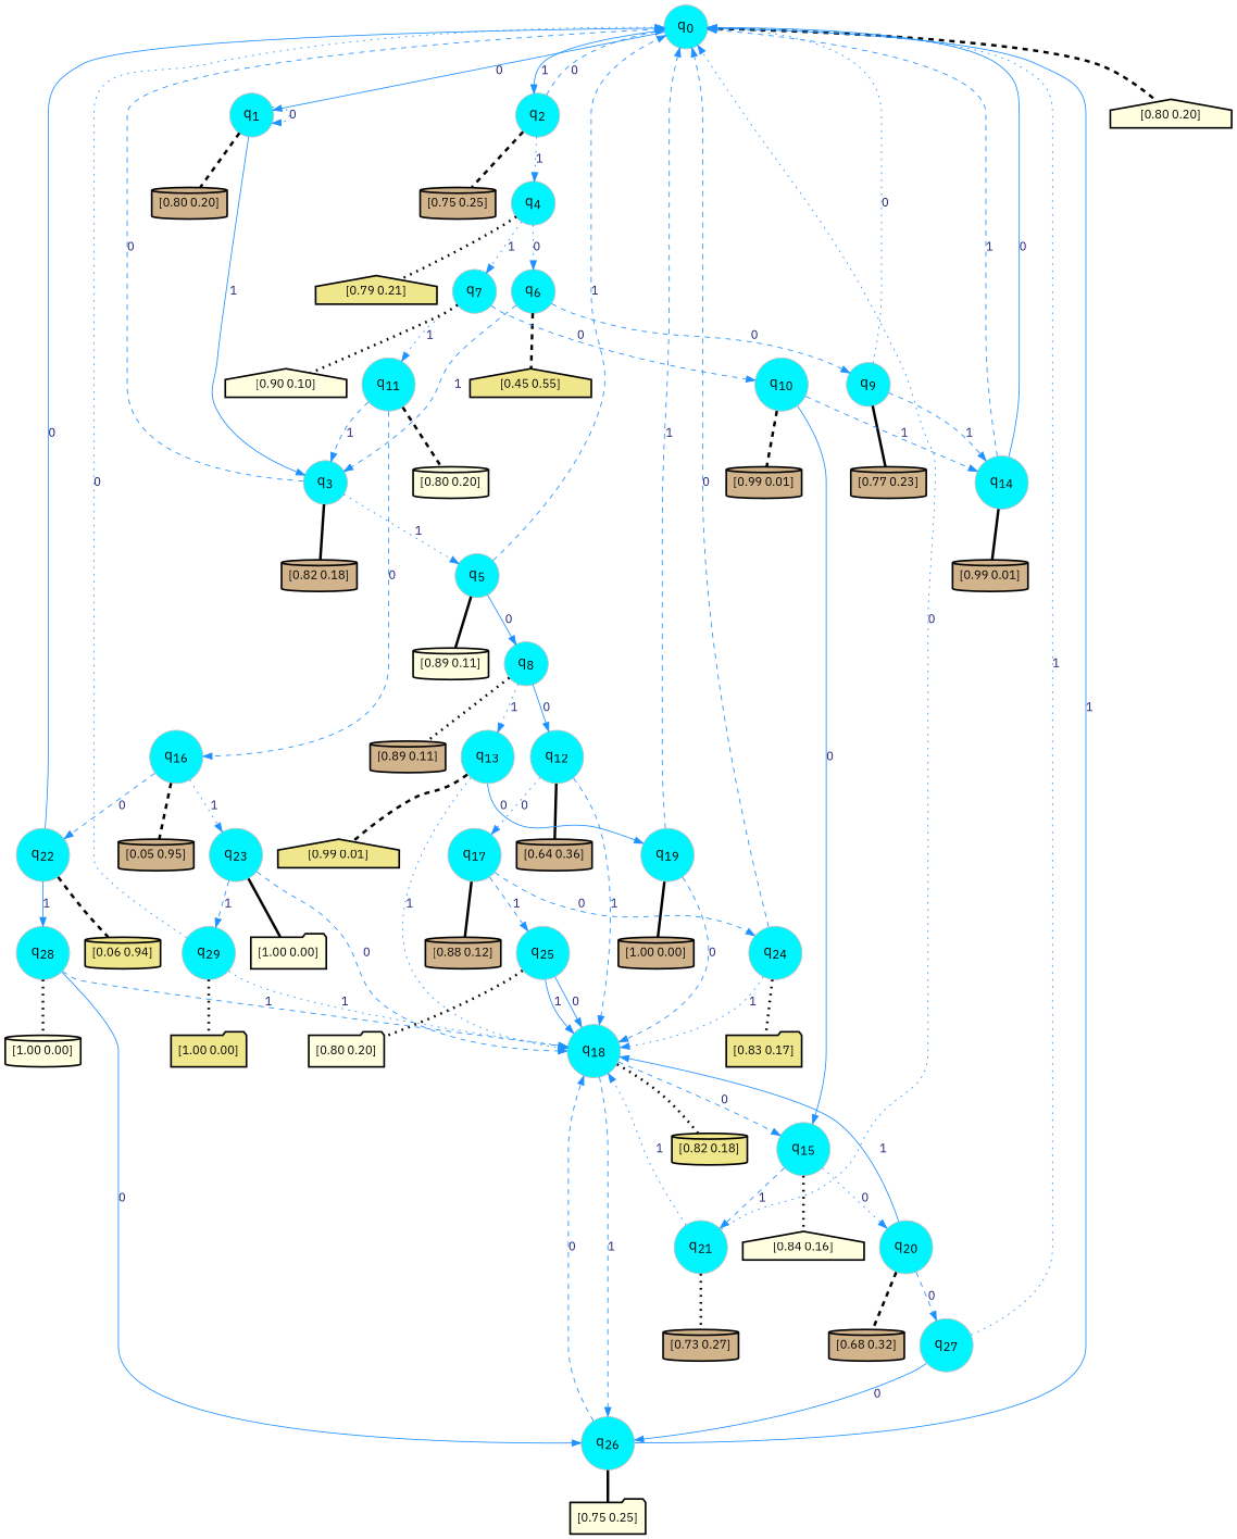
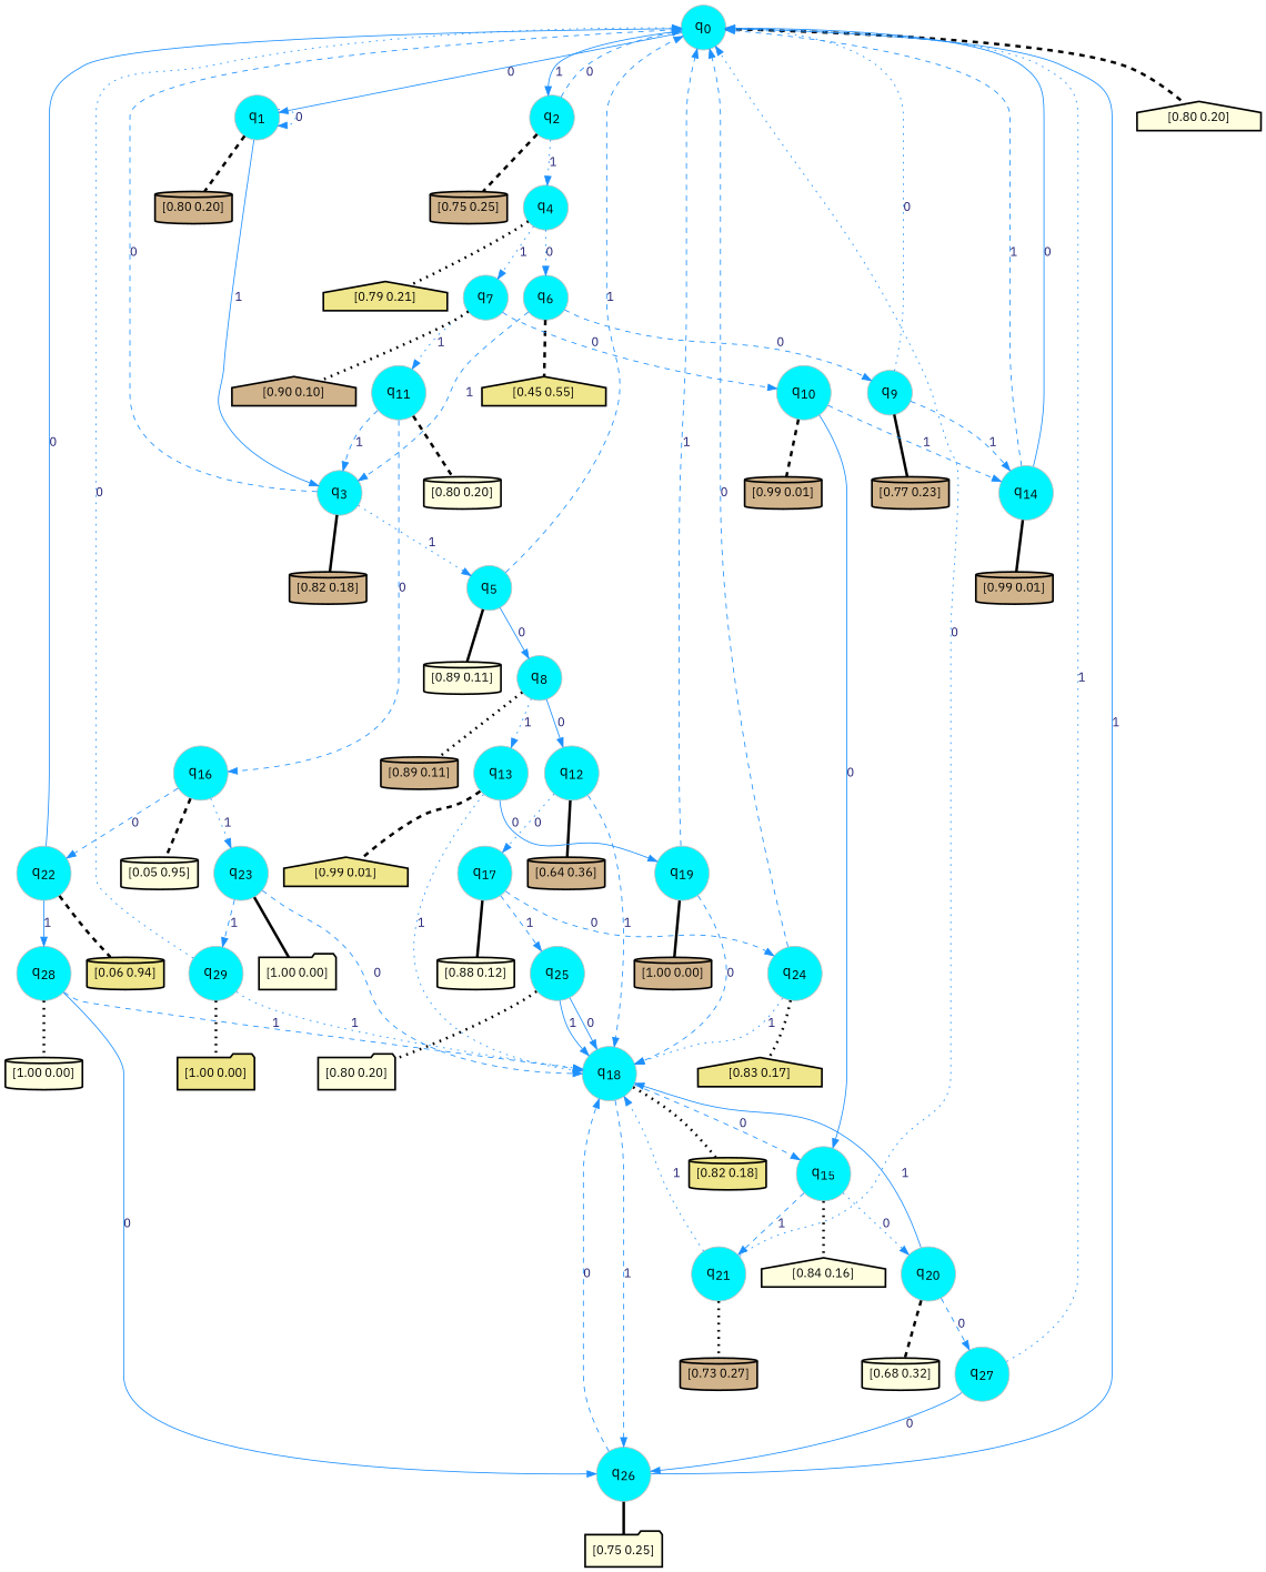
  digraph {
    fontname="IBM Plex Sans"
    rankdir=TD
    node [color=gray fillcolor=turquoise1 fontcolor=black fontname="IBM Plex Sans" fontsize=16 fontweight=bold shape=circle style=filled]
    edge [arrowsize=1 color=dodgerblue1 fontcolor=midnightblue fontname="IBM Plex Sans" fontweight=bold penwidth=1 style=dashed weight=20]
    n1 [label=<q<SUB>0</SUB>>]
    n2 [label=<q<SUB>1</SUB>>]
    n3 [label=<q<SUB>2</SUB>>]
    n4 [color=black fillcolor=lightyellow fontsize=14 label="[0.80 0.20]" penwidth=2 shape=house]
    n5 [label=<q<SUB>3</SUB>>]
    n6 [color=black fillcolor=tan fontsize=14 label="[0.80 0.20]" penwidth=2 shape=cylinder]
    n7 [label=<q<SUB>4</SUB>>]
    n8 [color=black fillcolor=tan fontsize=14 label="[0.75 0.25]" penwidth=2 shape=cylinder]
    n9 [label=<q<SUB>5</SUB>>]
    n10 [color=black fillcolor=tan fontsize=14 label="[0.82 0.18]" penwidth=2 shape=cylinder]
    n11 [label=<q<SUB>6</SUB>>]
    n12 [label=<q<SUB>7</SUB>>]
    n13 [color=black fillcolor=khaki fontsize=14 label="[0.79 0.21]" penwidth=2 shape=house]
    n14 [label=<q<SUB>8</SUB>>]
    n15 [color=black fillcolor=lightyellow fontsize=14 label="[0.89 0.11]" penwidth=2 shape=cylinder]
    n16 [label=<q<SUB>9</SUB>>]
    n17 [color=black fillcolor=khaki fontsize=14 label="[0.45 0.55]" penwidth=2 shape=house]
    n18 [label=<q<SUB>10</SUB>>]
    n19 [label=<q<SUB>11</SUB>>]
-   n20 [color=black fillcolor=lightyellow fontsize=14 label="[0.90 0.10]" penwidth=2 shape=house]
+   n20 [color=black fillcolor=tan fontsize=14 label="[0.90 0.10]" penwidth=2 shape=house]
    n21 [label=<q<SUB>12</SUB>>]
    n22 [label=<q<SUB>13</SUB>>]
    n23 [color=black fillcolor=tan fontsize=14 label="[0.89 0.11]" penwidth=2 shape=cylinder]
    n24 [label=<q<SUB>14</SUB>>]
    n25 [color=black fillcolor=tan fontsize=14 label="[0.77 0.23]" penwidth=2 shape=cylinder]
    n26 [label=<q<SUB>15</SUB>>]
    n27 [color=black fillcolor=tan fontsize=14 label="[0.99 0.01]" penwidth=2 shape=cylinder]
    n28 [label=<q<SUB>16</SUB>>]
    n29 [color=black fillcolor=lightyellow fontsize=14 label="[0.80 0.20]" penwidth=2 shape=cylinder]
    n30 [label=<q<SUB>17</SUB>>]
    n31 [label=<q<SUB>18</SUB>>]
    n32 [color=black fillcolor=tan fontsize=14 label="[0.64 0.36]" penwidth=2 shape=cylinder]
    n33 [label=<q<SUB>19</SUB>>]
    n34 [color=black fillcolor=khaki fontsize=14 label="[0.99 0.01]" penwidth=2 shape=house]
    n35 [color=black fillcolor=tan fontsize=14 label="[0.99 0.01]" penwidth=2 shape=cylinder]
    n36 [label=<q<SUB>20</SUB>>]
    n37 [label=<q<SUB>21</SUB>>]
    n38 [color=black fillcolor=lightyellow fontsize=14 label="[0.84 0.16]" penwidth=2 shape=house]
    n39 [label=<q<SUB>22</SUB>>]
    n40 [label=<q<SUB>23</SUB>>]
-   n41 [color=black fillcolor=tan fontsize=14 label="[0.05 0.95]" penwidth=2 shape=cylinder]
+   n41 [color=black fillcolor=lightyellow fontsize=14 label="[0.05 0.95]" penwidth=2 shape=cylinder]
    n42 [label=<q<SUB>24</SUB>>]
    n43 [label=<q<SUB>25</SUB>>]
-   n44 [color=black fillcolor=tan fontsize=14 label="[0.88 0.12]" penwidth=2 shape=cylinder]
+   n44 [color=black fillcolor=lightyellow fontsize=14 label="[0.88 0.12]" penwidth=2 shape=cylinder]
    n45 [label=<q<SUB>26</SUB>>]
    n46 [color=black fillcolor=khaki fontsize=14 label="[0.82 0.18]" penwidth=2 shape=cylinder]
    n47 [color=black fillcolor=tan fontsize=14 label="[1.00 0.00]" penwidth=2 shape=cylinder]
    n48 [label=<q<SUB>27</SUB>>]
-   n49 [color=black fillcolor=tan fontsize=14 label="[0.68 0.32]" penwidth=2 shape=cylinder]
+   n49 [color=black fillcolor=lightyellow fontsize=14 label="[0.68 0.32]" penwidth=2 shape=cylinder]
    n50 [color=black fillcolor=tan fontsize=14 label="[0.73 0.27]" penwidth=2 shape=cylinder]
    n51 [label=<q<SUB>28</SUB>>]
    n52 [color=black fillcolor=khaki fontsize=14 label="[0.06 0.94]" penwidth=2 shape=cylinder]
    n53 [label=<q<SUB>29</SUB>>]
    n54 [color=black fillcolor=lightyellow fontsize=14 label="[1.00 0.00]" penwidth=2 shape=folder]
-   n55 [color=black fillcolor=khaki fontsize=14 label="[0.83 0.17]" penwidth=2 shape=folder]
+   n55 [color=black fillcolor=khaki fontsize=14 label="[0.83 0.17]" penwidth=2 shape=house]
    n56 [color=black fillcolor=lightyellow fontsize=14 label="[0.80 0.20]" penwidth=2 shape=folder]
    n57 [color=black fillcolor=lightyellow fontsize=14 label="[0.75 0.25]" penwidth=2 shape=folder]
    n58 [color=black fillcolor=lightyellow fontsize=14 label="[1.00 0.00]" penwidth=2 shape=cylinder]
    n59 [color=black fillcolor=khaki fontsize=14 label="[1.00 0.00]" penwidth=2 shape=folder]
    n1 -> n2 [label=0 style=bold]
    n1 -> n3 [label=1 style=bold]
    n1 -> n4 [arrowhead=none color=black penwidth=3]
    n2 -> n2 [label=0 style=dotted]
    n2 -> n5 [label=1 style=bold]
    n2 -> n6 [arrowhead=none color=black penwidth=3]
    n3 -> n1 [label=0]
    n3 -> n7 [label=1 style=dotted]
    n3 -> n8 [arrowhead=none color=black penwidth=3]
    n5 -> n1 [label=0]
    n5 -> n9 [label=1 style=dotted]
    n5 -> n10 [arrowhead=none color=black penwidth=3 style=bold]
    n7 -> n11 [label=0 style=dotted]
    n7 -> n12 [label=1 style=dotted]
    n7 -> n13 [arrowhead=none color=black penwidth=3 style=dotted]
    n9 -> n1 [label=1]
    n9 -> n14 [label=0 style=bold]
    n9 -> n15 [arrowhead=none color=black penwidth=3 style=bold]
    n11 -> n5 [label=1]
    n11 -> n16 [label=0]
    n11 -> n17 [arrowhead=none color=black penwidth=3]
    n12 -> n18 [label=0]
    n12 -> n19 [label=1 style=dotted]
    n12 -> n20 [arrowhead=none color=black penwidth=3 style=dotted]
    n14 -> n21 [label=0 style=bold]
    n14 -> n22 [label=1 style=dotted]
    n14 -> n23 [arrowhead=none color=black penwidth=3 style=dotted]
    n16 -> n1 [label=0 style=dotted]
    n16 -> n24 [label=1]
    n16 -> n25 [arrowhead=none color=black penwidth=3 style=bold]
    n18 -> n24 [label=1]
    n18 -> n26 [label=0 style=bold]
    n18 -> n27 [arrowhead=none color=black penwidth=3]
    n19 -> n5 [label=1]
    n19 -> n28 [label=0]
    n19 -> n29 [arrowhead=none color=black penwidth=3]
    n21 -> n30 [label=0 style=dotted]
    n21 -> n31 [label=1]
    n21 -> n32 [arrowhead=none color=black penwidth=3 style=bold]
    n22 -> n31 [label=1 style=dotted]
    n22 -> n33 [label=0 style=bold]
    n22 -> n34 [arrowhead=none color=black penwidth=3]
    n24 -> n1 [label=0 style=bold]
    n24 -> n1 [label=1]
    n24 -> n35 [arrowhead=none color=black penwidth=3 style=bold]
    n26 -> n36 [label=0 style=dotted]
    n26 -> n37 [label=1]
    n26 -> n38 [arrowhead=none color=black penwidth=3 style=dotted]
    n28 -> n39 [label=0]
    n28 -> n40 [label=1 style=dotted]
    n28 -> n41 [arrowhead=none color=black penwidth=3]
    n30 -> n42 [label=0]
    n30 -> n43 [label=1]
    n30 -> n44 [arrowhead=none color=black penwidth=3 style=bold]
    n31 -> n26 [label=0]
    n31 -> n45 [label=1]
    n31 -> n46 [arrowhead=none color=black penwidth=3 style=dotted]
    n33 -> n1 [label=1]
    n33 -> n31 [label=0]
    n33 -> n47 [arrowhead=none color=black penwidth=3 style=bold]
    n36 -> n31 [label=1 style=bold]
    n36 -> n48 [label=0]
    n36 -> n49 [arrowhead=none color=black penwidth=3]
    n37 -> n1 [label=0 style=dotted]
    n37 -> n31 [label=1 style=dotted]
    n37 -> n50 [arrowhead=none color=black penwidth=3 style=dotted]
    n39 -> n1 [label=0 style=bold]
    n39 -> n51 [label=1 style=bold]
    n39 -> n52 [arrowhead=none color=black penwidth=3]
    n40 -> n31 [label=0]
    n40 -> n53 [label=1]
    n40 -> n54 [arrowhead=none color=black penwidth=3 style=bold]
    n42 -> n1 [label=0]
    n42 -> n31 [label=1 style=dotted]
    n42 -> n55 [arrowhead=none color=black penwidth=3 style=dotted]
    n43 -> n31 [label=0 style=bold]
    n43 -> n31 [label=1 style=bold]
    n43 -> n56 [arrowhead=none color=black penwidth=3 style=dotted]
    n45 -> n1 [label=1 style=bold]
    n45 -> n31 [label=0]
    n45 -> n57 [arrowhead=none color=black penwidth=3 style=bold]
    n48 -> n1 [label=1 style=dotted]
    n48 -> n45 [label=0 style=bold]
    n51 -> n31 [label=1]
    n51 -> n45 [label=0 style=bold]
    n51 -> n58 [arrowhead=none color=black penwidth=3 style=dotted]
    n53 -> n1 [label=0 style=dotted]
    n53 -> n31 [label=1 style=dotted]
    n53 -> n59 [arrowhead=none color=black penwidth=3 style=dotted]
  }
